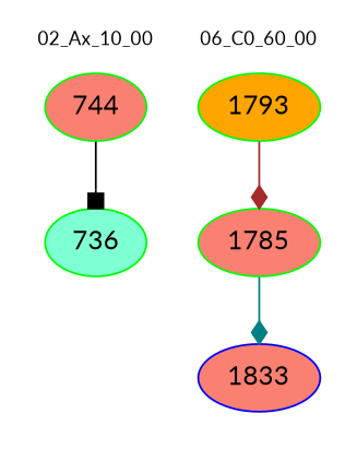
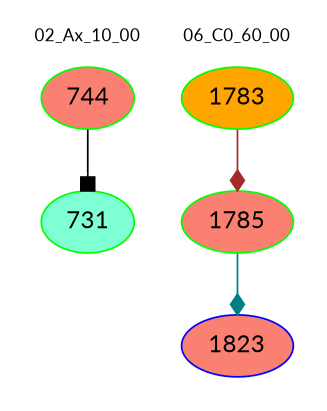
  digraph {
    fontname=Lato
    node [color=green fillcolor=salmon fontname=Lato style=filled]
    edge [arrowhead=diamond fontname=Lato]
    n1 [label=744]
-   n2 [fillcolor=aquamarine label=736]
-   n3 [fillcolor=orange label=1793]
+   n2 [fillcolor=aquamarine label=731]
+   n3 [fillcolor=orange label=1783]
    n4 [label=1785]
-   n5 [color=blue label=1833]
+   n5 [color=blue label=1823]
    subgraph cluster_1 {
      color=white
      fontsize=10
      label="02_Ax_10_00"
      n1
      n2
    }
    subgraph cluster_2 {
      color=white
      fontsize=10
      label="06_C0_60_00"
      n3
      n4
      n5
    }
    n1 -> n2 [arrowhead=box color=black]
    n3 -> n4 [color=brown]
    n4 -> n5 [color=teal]
  }
